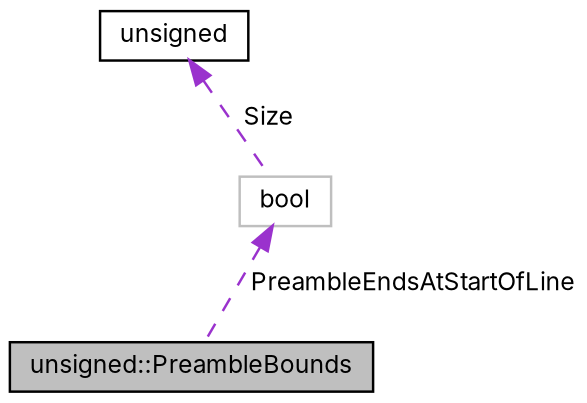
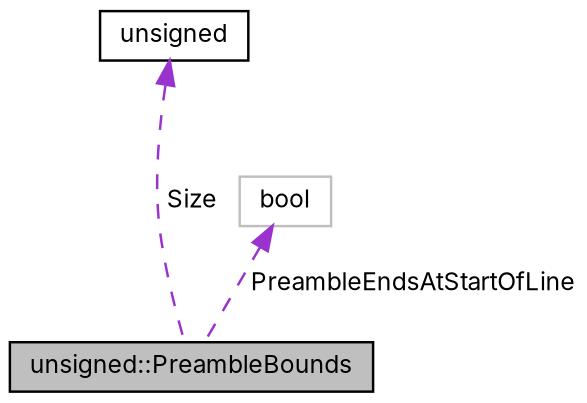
  digraph {
    fontname=Inter
    node [color=black fontname=Inter fontsize=10 shape=record]
    edge [color=darkorchid3 dir=back fontname=Inter fontsize=10 labelfontname=Helvetica labelfontsize=10 style=dashed]
    n1 [fillcolor=grey75 fontcolor=black height=0.2 label="unsigned::PreambleBounds" style=filled width=0.4]
    n2 [color=grey75 height=0.2 label=bool width=0.4]
    n3 [height=0.2 label=unsigned width=0.4]
    n2 -> n1 [label=" PreambleEndsAtStartOfLine"]
-   n3 -> n2 [label=" Size"]
+   n3 -> n1 [label=" Size"]
  }
